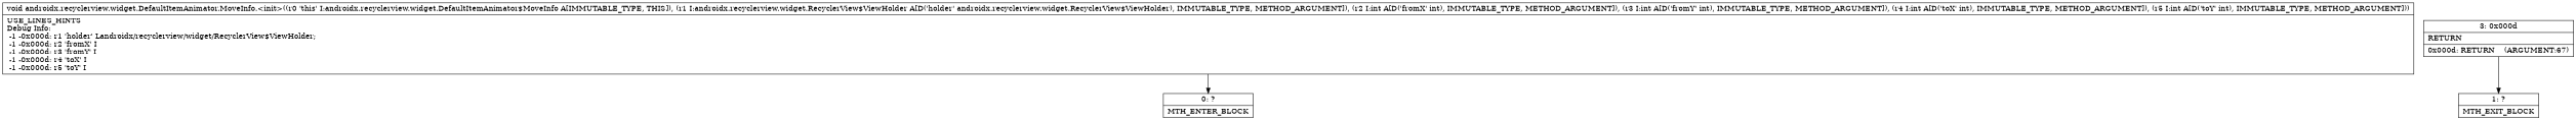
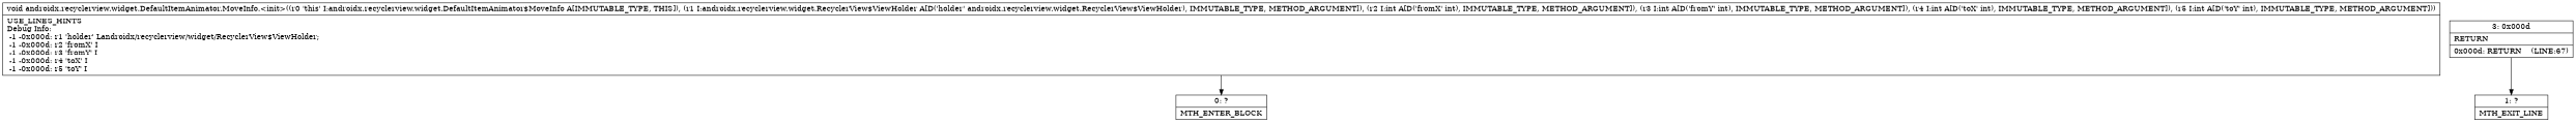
  digraph {
    node [shape=record]
    n1 [label="{0\:\ ?|MTH_ENTER_BLOCK\l}"]
-   n2 [label="{3\:\ 0x000d|RETURN\l|0x000d: RETURN    (ARGUMENT:67)\l}"]
-   n3 [label="{1\:\ ?|MTH_EXIT_BLOCK\l}"]
+   n2 [label="{3\:\ 0x000d|RETURN\l|0x000d: RETURN    (LINE:67)\l}"]
+   n3 [label="{1\:\ ?|MTH_EXIT_LINE\l}"]
    n4 [label="{void androidx.recyclerview.widget.DefaultItemAnimator.MoveInfo.\<init\>((r0 'this' I:androidx.recyclerview.widget.DefaultItemAnimator$MoveInfo A[IMMUTABLE_TYPE, THIS]), (r1 I:androidx.recyclerview.widget.RecyclerView$ViewHolder A[D('holder' androidx.recyclerview.widget.RecyclerView$ViewHolder), IMMUTABLE_TYPE, METHOD_ARGUMENT]), (r2 I:int A[D('fromX' int), IMMUTABLE_TYPE, METHOD_ARGUMENT]), (r3 I:int A[D('fromY' int), IMMUTABLE_TYPE, METHOD_ARGUMENT]), (r4 I:int A[D('toX' int), IMMUTABLE_TYPE, METHOD_ARGUMENT]), (r5 I:int A[D('toY' int), IMMUTABLE_TYPE, METHOD_ARGUMENT]))  | USE_LINES_HINTS\lDebug Info:\l  \-1 \-0x000d: r1 'holder' Landroidx\/recyclerview\/widget\/RecyclerView$ViewHolder;\l  \-1 \-0x000d: r2 'fromX' I\l  \-1 \-0x000d: r3 'fromY' I\l  \-1 \-0x000d: r4 'toX' I\l  \-1 \-0x000d: r5 'toY' I\l}"]
    n2 -> n3
    n4 -> n1
  }
